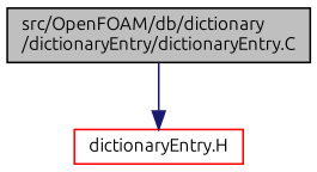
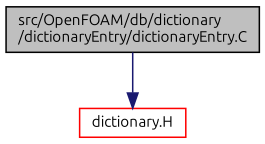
  digraph {
    fontname=Ubuntu
    node [fontname=Ubuntu fontsize=10 shape=record]
    n1 [color=black fillcolor=grey75 fontcolor=black height=0.2 label="src/OpenFOAM/db/dictionary\l/dictionaryEntry/dictionaryEntry.C" style=filled width=0.4]
-   n2 [color=red height=0.2 label="dictionaryEntry.H" width=0.4]
+   n2 [color=red height=0.2 label="dictionary.H" width=0.4]
    n1 -> n2 [color=midnightblue fontname=Ubuntu fontsize=10 labelfontname=FreeSans labelfontsize=10 style=solid]
  }
